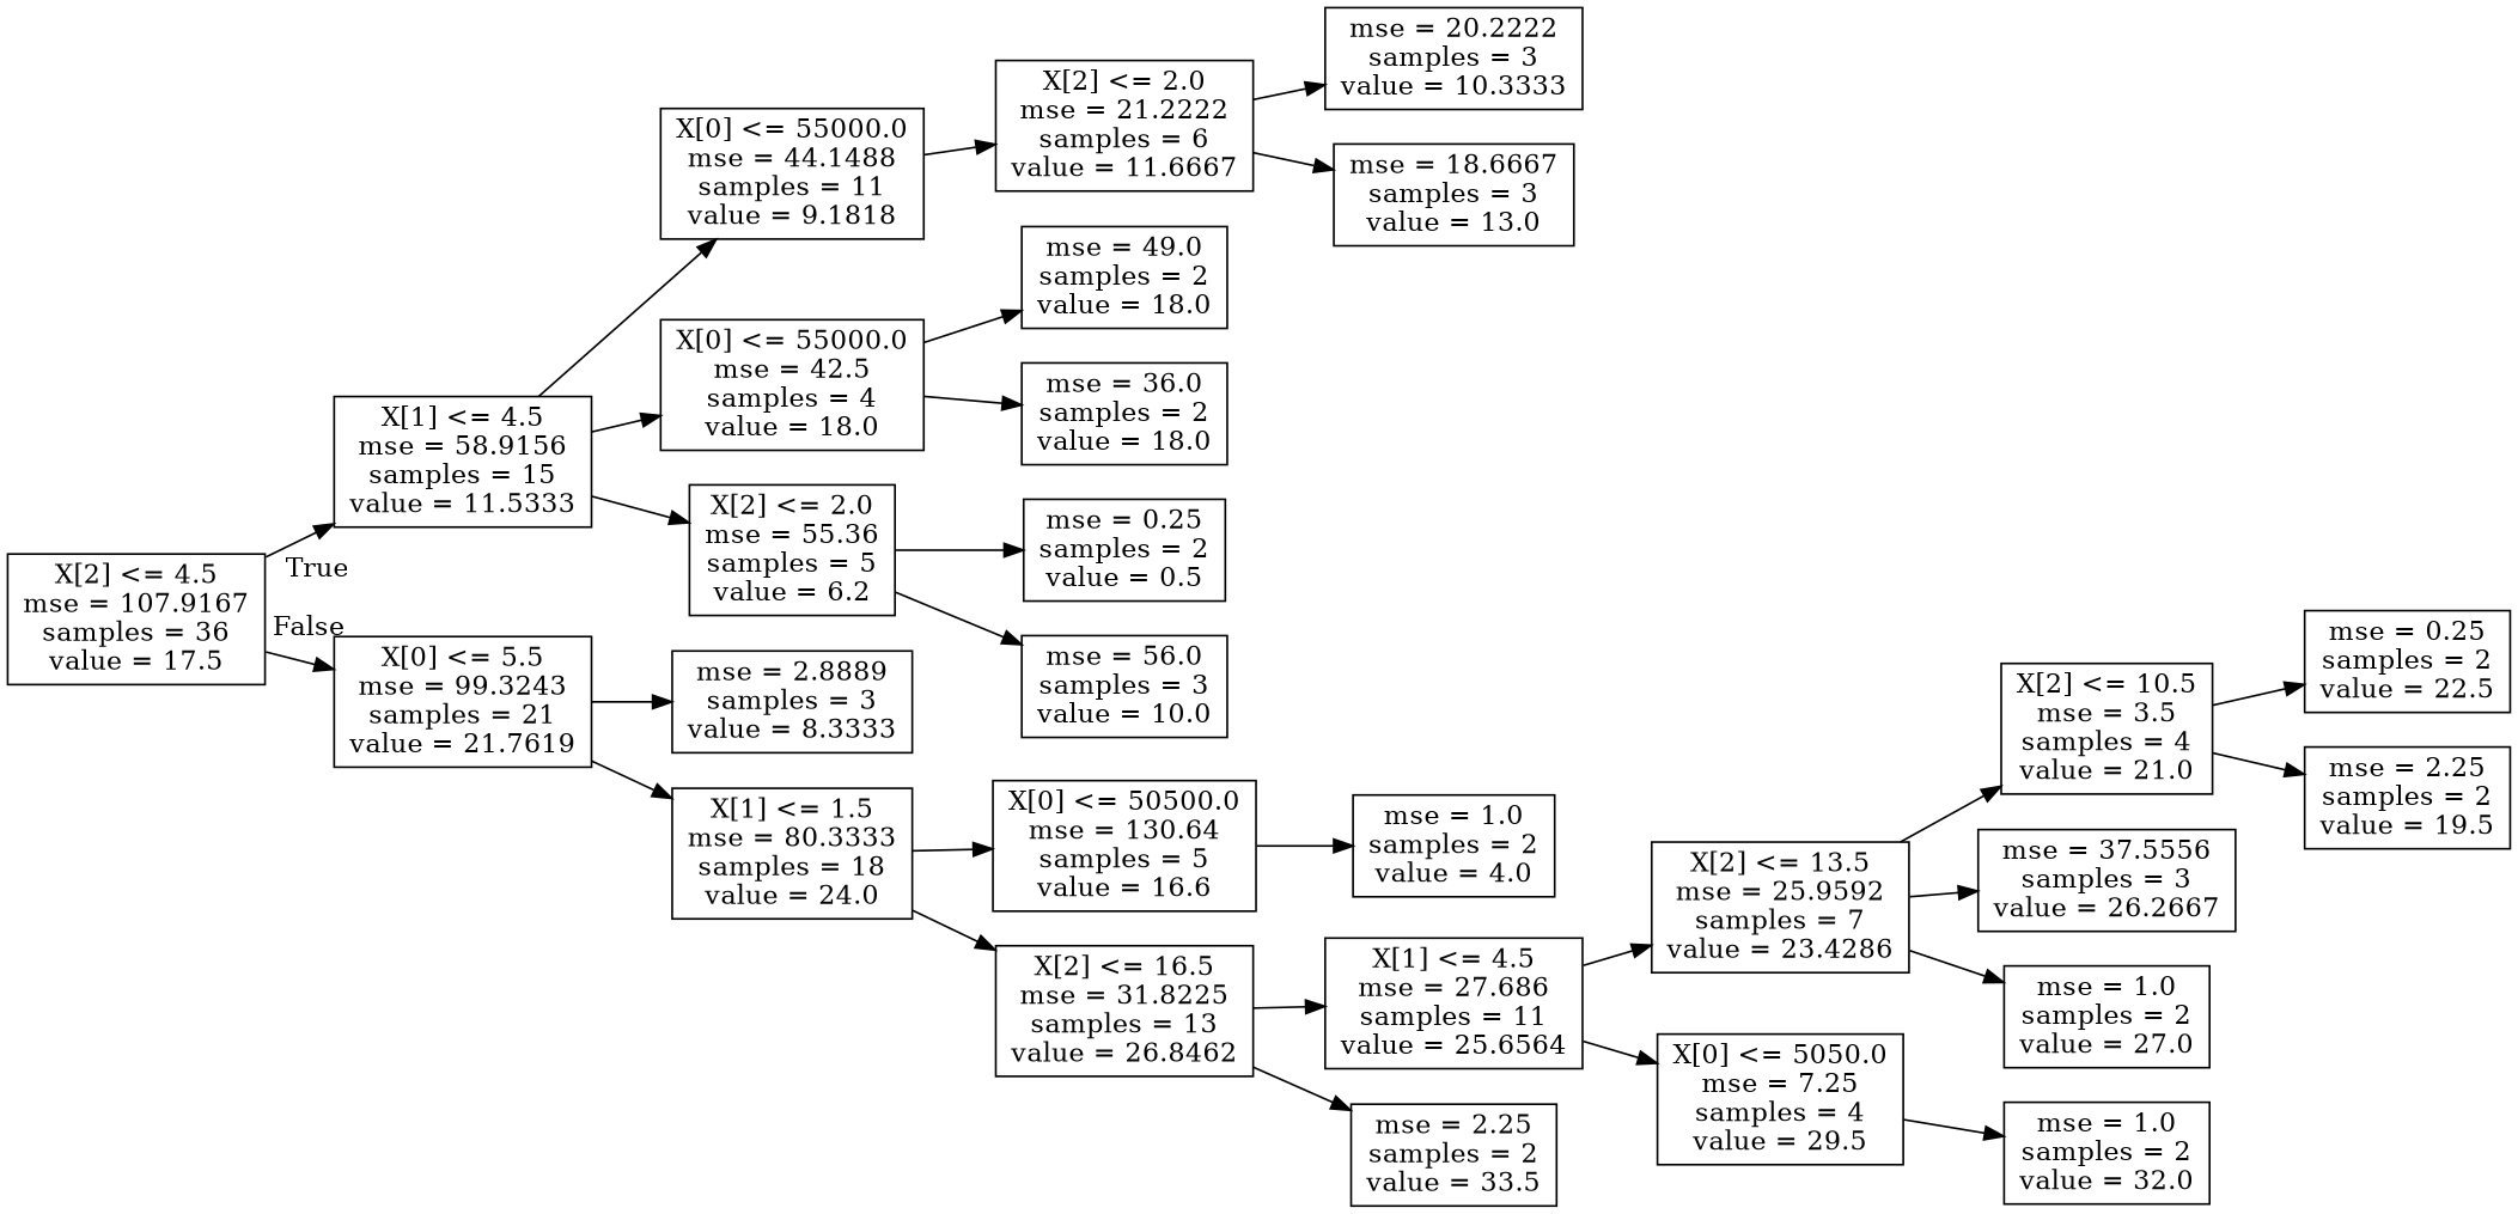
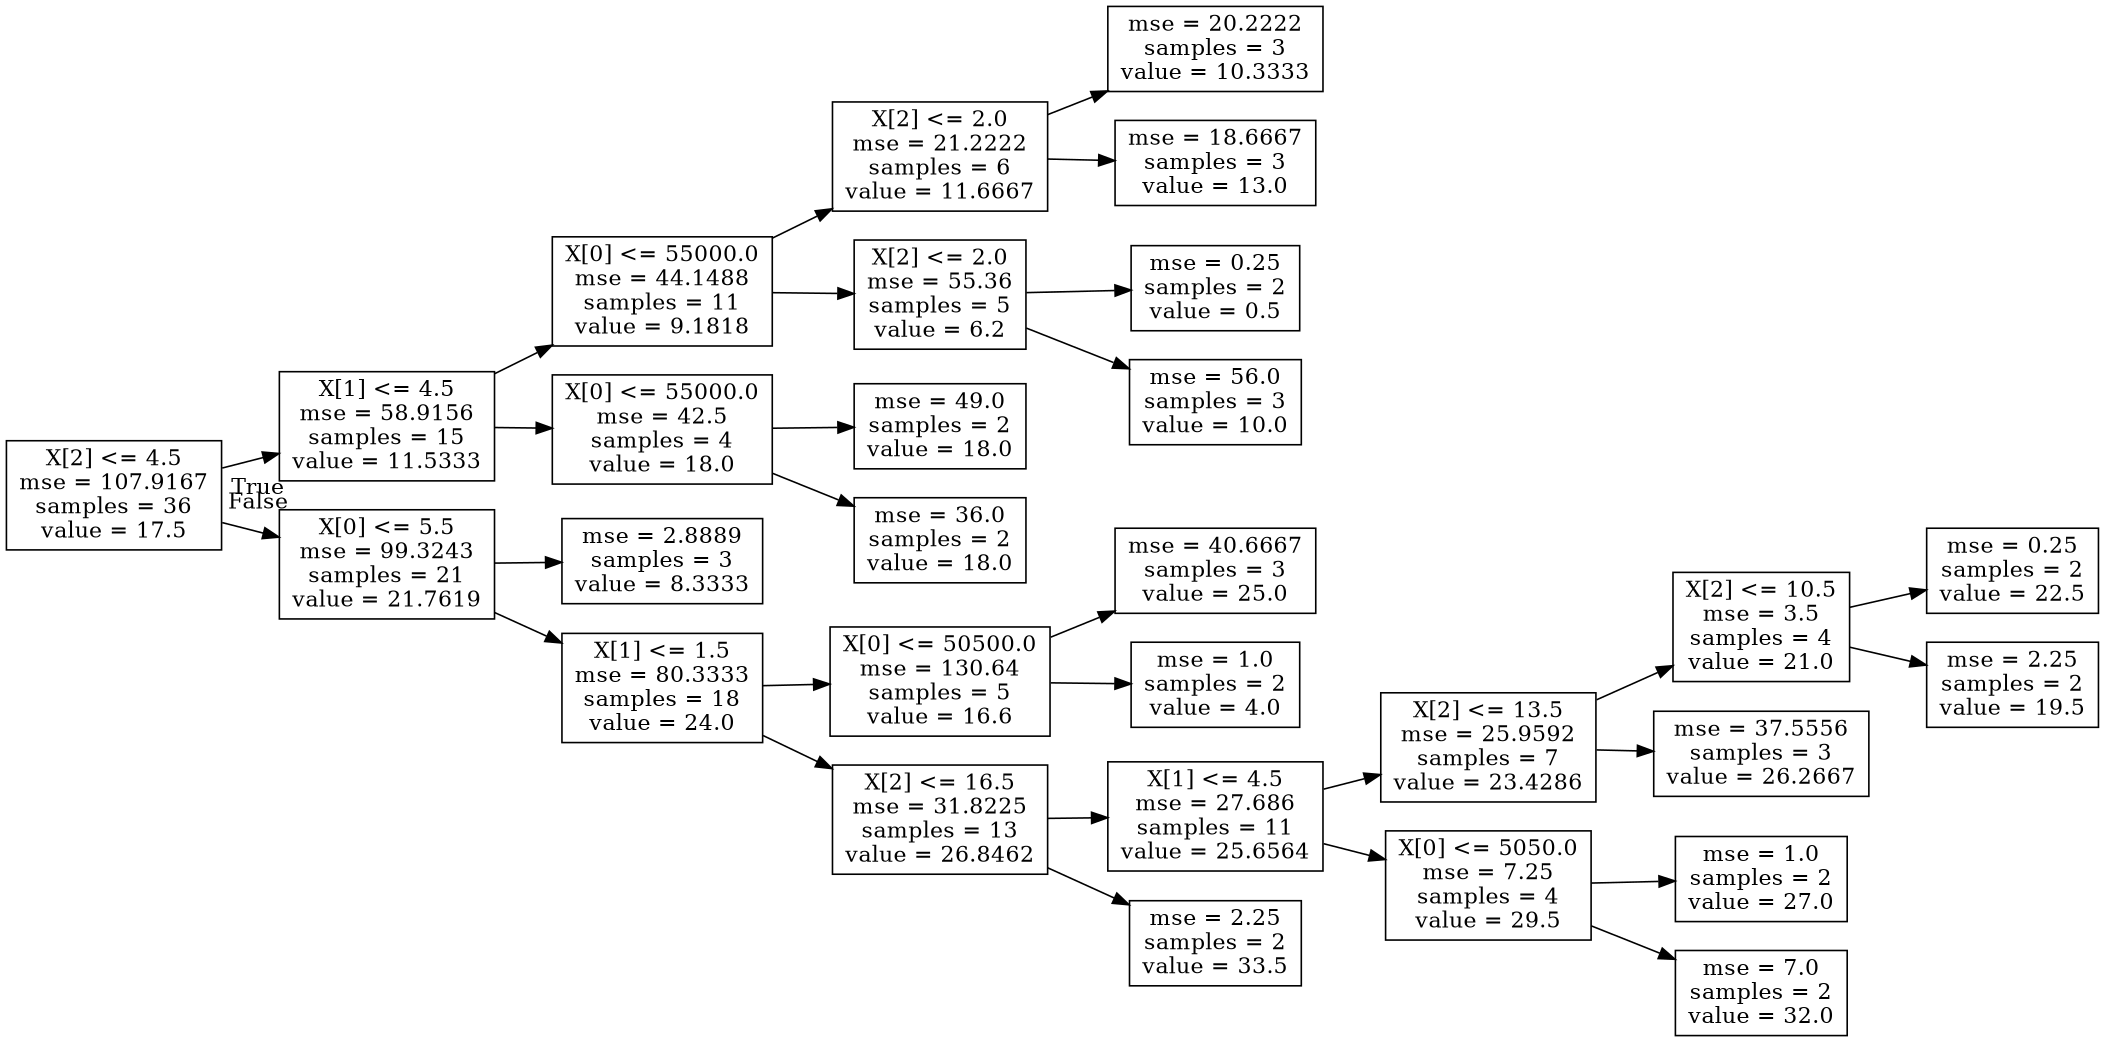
  digraph {
    rankdir=LR
    node [shape=box]
    n1 [label="X[2] <= 4.5\nmse = 107.9167\nsamples = 36\nvalue = 17.5"]
    n2 [label="X[1] <= 4.5\nmse = 58.9156\nsamples = 15\nvalue = 11.5333"]
    n3 [label="X[0] <= 5.5\nmse = 99.3243\nsamples = 21\nvalue = 21.7619"]
    n4 [label="X[0] <= 55000.0\nmse = 44.1488\nsamples = 11\nvalue = 9.1818"]
    n5 [label="X[0] <= 55000.0\nmse = 42.5\nsamples = 4\nvalue = 18.0"]
    n6 [label="mse = 2.8889\nsamples = 3\nvalue = 8.3333"]
    n7 [label="X[1] <= 1.5\nmse = 80.3333\nsamples = 18\nvalue = 24.0"]
    n8 [label="X[2] <= 2.0\nmse = 21.2222\nsamples = 6\nvalue = 11.6667"]
    n9 [label="X[2] <= 2.0\nmse = 55.36\nsamples = 5\nvalue = 6.2"]
    n10 [label="mse = 49.0\nsamples = 2\nvalue = 18.0"]
    n11 [label="mse = 36.0\nsamples = 2\nvalue = 18.0"]
    n12 [label="mse = 20.2222\nsamples = 3\nvalue = 10.3333"]
    n13 [label="mse = 18.6667\nsamples = 3\nvalue = 13.0"]
    n14 [label="mse = 0.25\nsamples = 2\nvalue = 0.5"]
    n15 [label="mse = 56.0\nsamples = 3\nvalue = 10.0"]
    n16 [label="X[0] <= 50500.0\nmse = 130.64\nsamples = 5\nvalue = 16.6"]
    n17 [label="X[2] <= 16.5\nmse = 31.8225\nsamples = 13\nvalue = 26.8462"]
+   n18 [label="mse = 40.6667\nsamples = 3\nvalue = 25.0"]
    n19 [label="mse = 1.0\nsamples = 2\nvalue = 4.0"]
    n20 [label="X[1] <= 4.5\nmse = 27.686\nsamples = 11\nvalue = 25.6564"]
    n21 [label="mse = 2.25\nsamples = 2\nvalue = 33.5"]
    n22 [label="X[2] <= 13.5\nmse = 25.9592\nsamples = 7\nvalue = 23.4286"]
    n23 [label="X[0] <= 5050.0\nmse = 7.25\nsamples = 4\nvalue = 29.5"]
    n24 [label="X[2] <= 10.5\nmse = 3.5\nsamples = 4\nvalue = 21.0"]
    n25 [label="mse = 37.5556\nsamples = 3\nvalue = 26.2667"]
    n26 [label="mse = 1.0\nsamples = 2\nvalue = 27.0"]
-   n27 [label="mse = 1.0\nsamples = 2\nvalue = 32.0"]
+   n27 [label="mse = 7.0\nsamples = 2\nvalue = 32.0"]
    n28 [label="mse = 0.25\nsamples = 2\nvalue = 22.5"]
    n29 [label="mse = 2.25\nsamples = 2\nvalue = 19.5"]
    n1 -> n2 [headlabel=True labelangle=45 labeldistance=2.5]
    n1 -> n3 [headlabel=False labelangle=-45 labeldistance=2.5]
    n2 -> n4
    n2 -> n5
    n3 -> n6
    n3 -> n7
    n4 -> n8
-   n2 -> n9
+   n4 -> n9
    n5 -> n10
    n5 -> n11
    n7 -> n16
    n7 -> n17
    n8 -> n12
    n8 -> n13
    n9 -> n14
    n9 -> n15
+   n16 -> n18
    n16 -> n19
    n17 -> n20
    n17 -> n21
    n20 -> n22
    n20 -> n23
    n22 -> n24
    n22 -> n25
-   n22 -> n26
+   n23 -> n26
    n23 -> n27
    n24 -> n28
    n24 -> n29
  }
